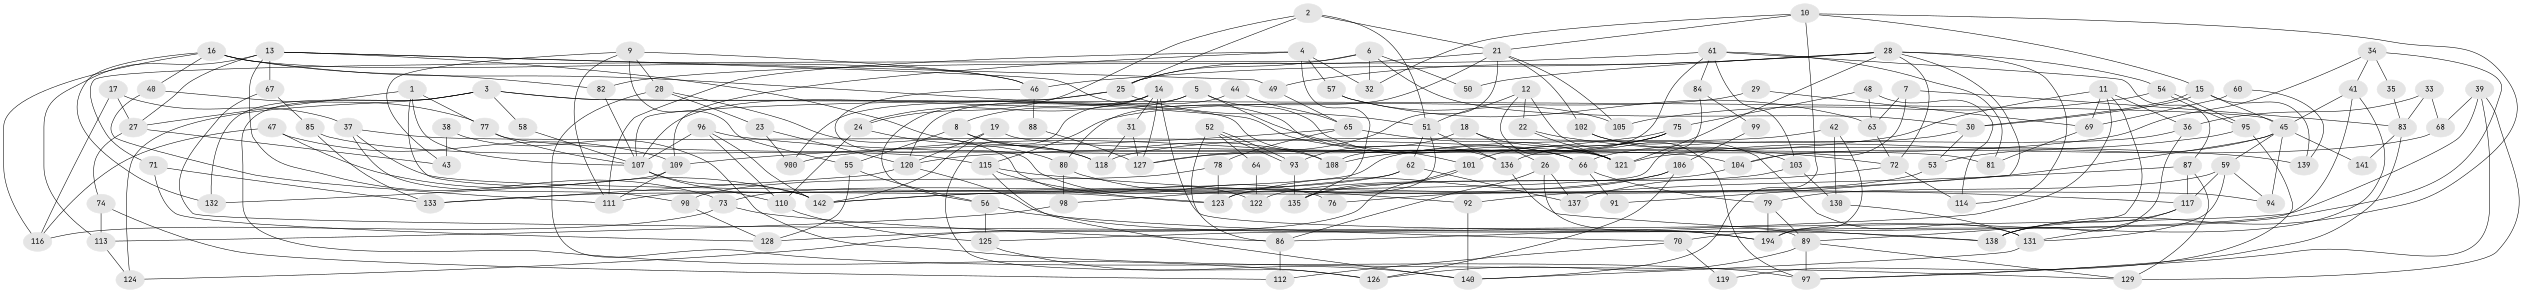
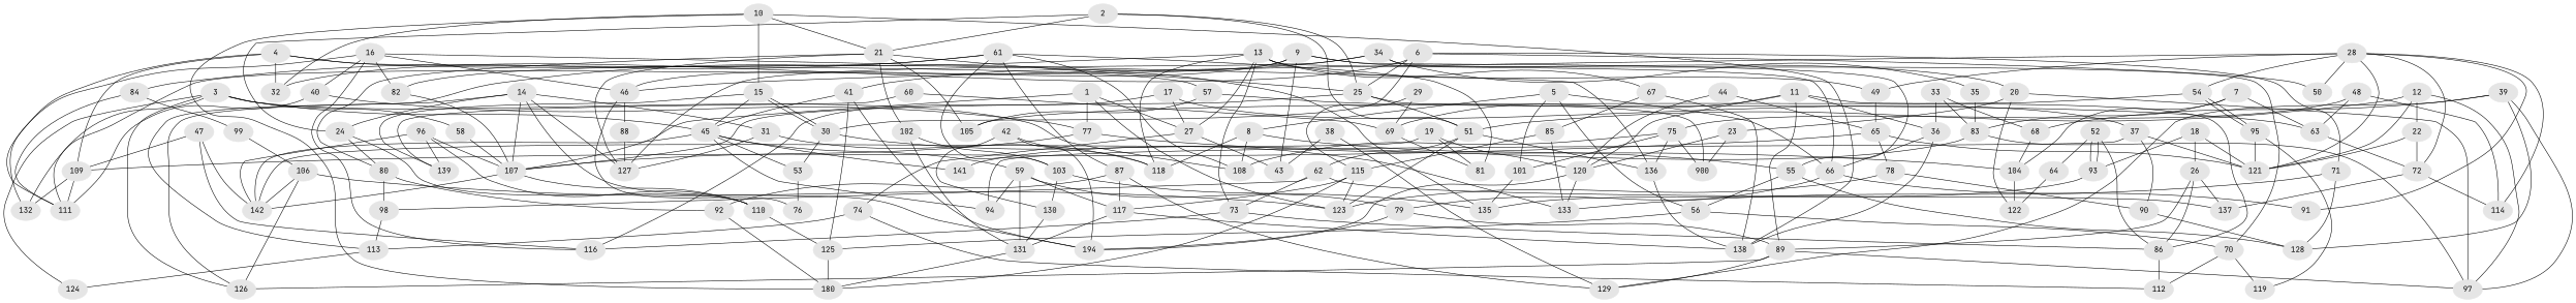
  graph {
    fontname="JetBrains Mono"
    node [color=gray90 fontname="JetBrains Mono" style=filled]
    edge [fontname="JetBrains Mono"]
    1
    27
    77
    107
    123
    43
    74
    104
    142
    110
    2
    21
    24
    25
    51
    127
    80
    102
    105
    n20 [label=900]
    136
    62
    3
    45
    58
    108
    124
    126
    132
    53
    94
    59
    141
    4
    32
    57
    109
    111
    135
    63
    5
    8
    56
    66
    101
    55
    118
    70
    125
    91
    79
    6
    30
    50
    71
    133
    128
    7
    83
    72
    97
    122
    9
    20
    46
    23
    76
    88
    10
    15
    138
-   140
+   140 [label=180]
    139
    11
    36
    69
    86
    89
    120
    81
    112
    129
    n83 [label=194]
    12
    22
    121
    13
    49
    67
    73
    113
    65
    85
    116
    14
    31
    16
    40
    82
    17
    37
    90
    18
    26
    93
    137
    19
    98
    92
    131
    103
    114
    28
    54
    95
    29
    115
    117
    33
    68
    34
    35
    41
    119
    38
    39
    42
    130
    44
    78
    47
    48
    75
    52
    64
    60
    61
    84
    87
    99
    106
    96
    1 -- 27
    1 -- 77
    1 -- 107
    1 -- 123
    27 -- 43
    27 -- 74
    77 -- 107
    77 -- 104
    107 -- 142
    107 -- 110
    74 -- 112
    74 -- 113
    104 -- 122
    110 -- 125
    2 -- 21
    2 -- 24
    2 -- 25
    2 -- 51
    21 -- 25
    21 -- 127
    21 -- 80
    21 -- 102
    21 -- 105
    24 -- 110
    24 -- 80
    25 -- 107
    25 -- 51
    25 -- n20
    51 -- 123
    51 -- 136
    51 -- 62
    80 -- 98
    80 -- 92
    102 -- 131
    102 -- 103
    136 -- 138
    62 -- 73
    62 -- 137
    62 -- 98
    3 -- 45
    3 -- 58
    3 -- 108
    3 -- 124
    3 -- 126
    3 -- 132
    45 -- 142
    45 -- 53
    45 -- 94
    45 -- 59
    45 -- 141
    58 -- 107
    53 -- 76
    59 -- 94
    59 -- 79
    59 -- 131
    59 -- 117
    4 -- 32
    4 -- 57
    4 -- 109
    4 -- 111
    4 -- 135
    57 -- 105
    57 -- 63
    109 -- 132
    109 -- 111
    63 -- 72
    5 -- 8
    5 -- 56
    5 -- 66
    5 -- 101
    8 -- 108
    8 -- 55
    8 -- 118
    56 -- 70
    56 -- 125
    66 -- 91
    66 -- 79
-   101 -- 124
    101 -- 135
    55 -- 56
    55 -- 128
    70 -- 112
    70 -- 119
    125 -- 140
    79 -- 89
    79 -- n83
    6 -- 25
    6 -- 32
    6 -- 30
    6 -- 50
    6 -- 71
    30 -- 53
    30 -- 133
    71 -- 133
    71 -- 128
    7 -- 104
    7 -- 63
    7 -- 83
    83 -- 141
    83 -- 97
    72 -- 137
    72 -- 114
    9 -- 43
    9 -- 111
    9 -- 55
    9 -- 20
    9 -- 46
    20 -- 97
    20 -- 122
    20 -- 23
    46 -- 76
    46 -- 88
    23 -- n20
    23 -- 120
    88 -- 127
    10 -- 21
    10 -- 32
    10 -- 15
    10 -- 138
    10 -- 140
    15 -- 45
    15 -- 30
    15 -- 30
    15 -- 139
    11 -- 36
    11 -- 69
    11 -- 86
    11 -- 89
    11 -- 120
    36 -- 66
    36 -- 138
    69 -- 81
    86 -- 112
    89 -- 126
    89 -- 97
    89 -- 129
    120 -- 133
    120 -- n83
    12 -- 51
    12 -- 97
    12 -- 22
    12 -- 121
    22 -- 72
    22 -- 121
    13 -- 27
    13 -- 66
    13 -- 118
    13 -- 49
    13 -- 67
    13 -- 73
    13 -- 113
    49 -- 65
    67 -- 138
    67 -- 85
    73 -- 86
    73 -- 116
    113 -- 124
    65 -- 109
    65 -- 121
    65 -- 78
    85 -- 133
    85 -- 115
    14 -- 107
    14 -- 24
    14 -- 127
    14 -- 126
    14 -- n83
    14 -- 31
    31 -- 127
    31 -- 118
    16 -- 136
    16 -- 132
    16 -- 46
    16 -- 116
    16 -- 40
    16 -- 82
    40 -- 77
    40 -- 111
    82 -- 107
    17 -- 27
    17 -- 116
    17 -- 37
    37 -- 94
    37 -- 121
    37 -- 90
    90 -- 128
    18 -- 121
    18 -- 26
    18 -- 93
    26 -- 86
    26 -- 89
    26 -- 137
    93 -- 135
    19 -- 142
    19 -- 120
    19 -- 81
    98 -- 113
    92 -- 140
    131 -- 140
    103 -- 135
    103 -- 130
    28 -- 91
    28 -- 50
    28 -- 72
    28 -- 46
    28 -- 121
    28 -- 49
    28 -- 114
    28 -- 54
    54 -- 105
    54 -- 95
    54 -- 95
    95 -- 121
    95 -- 119
    29 -- 69
    29 -- 115
    115 -- 123
    115 -- 140
    115 -- 117
    117 -- 138
    117 -- 131
    33 -- 83
    33 -- 36
    33 -- 68
    68 -- 104
    34 -- 127
    34 -- 70
    34 -- 35
    34 -- 41
    35 -- 83
    41 -- 45
    41 -- 125
    41 -- n83
    38 -- 43
    38 -- 129
    39 -- 128
    39 -- 97
    39 -- 129
    39 -- 68
    42 -- 118
    42 -- n83
    42 -- 130
    130 -- 131
    44 -- 120
    44 -- 65
    78 -- 123
    78 -- 90
    47 -- 142
    47 -- 109
    47 -- 116
    48 -- 63
    48 -- 114
    48 -- 75
    75 -- n20
    75 -- 136
    75 -- 108
    75 -- 101
    52 -- 86
    52 -- 93
    52 -- 93
    52 -- 64
    64 -- 122
    60 -- 139
    60 -- 69
    61 -- 108
    61 -- 81
    61 -- 82
    61 -- 103
    61 -- 84
    61 -- 87
    84 -- 111
    84 -- 99
    87 -- 129
    87 -- 92
    87 -- 117
    99 -- 106
    106 -- 123
    106 -- 142
    106 -- 126
    96 -- 107
    96 -- 142
    96 -- 110
    96 -- 139
  }
